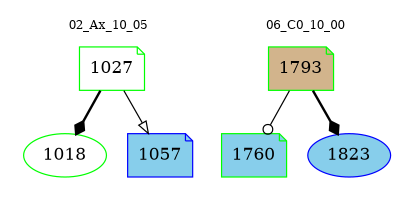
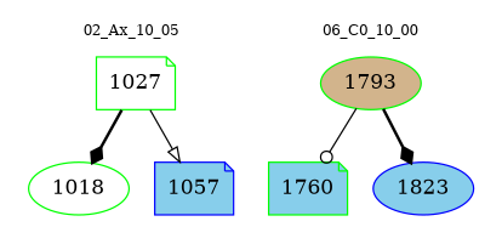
  digraph {
    node [color=green fillcolor=skyblue shape=note style=filled]
    edge [arrowhead=diamond color=black style=bold]
    n1 [fillcolor=white label=1027]
    n2 [fillcolor=white label=1018 shape=ellipse]
    n3 [color=blue label=1057]
-   n4 [fillcolor=tan label=1793]
+   n4 [fillcolor=tan label=1793 shape=ellipse]
    n5 [label=1760]
    n6 [color=blue label=1823 shape=ellipse]
    subgraph cluster_1 {
      color=white
      fontsize=10
      label="02_Ax_10_05"
      n1
      n2
      n3
    }
    subgraph cluster_2 {
      color=white
      fontsize=10
      label="06_C0_10_00"
      n4
      n5
      n6
    }
    n1 -> n2
    n1 -> n3 [arrowhead=onormal style=solid]
    n4 -> n5 [arrowhead=odot style=solid]
    n4 -> n6
  }
